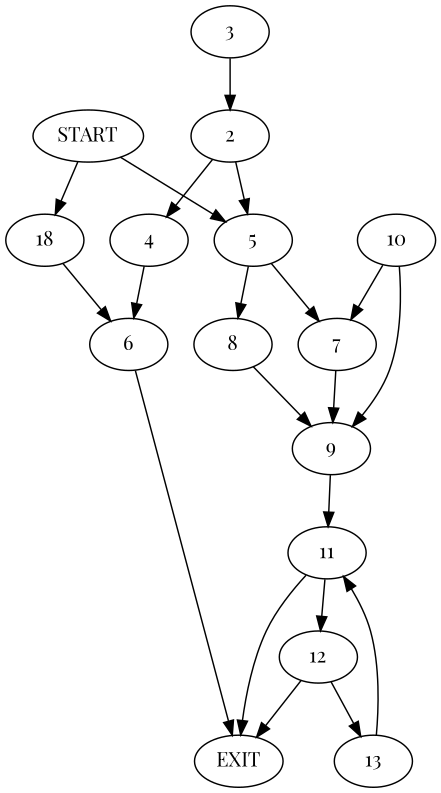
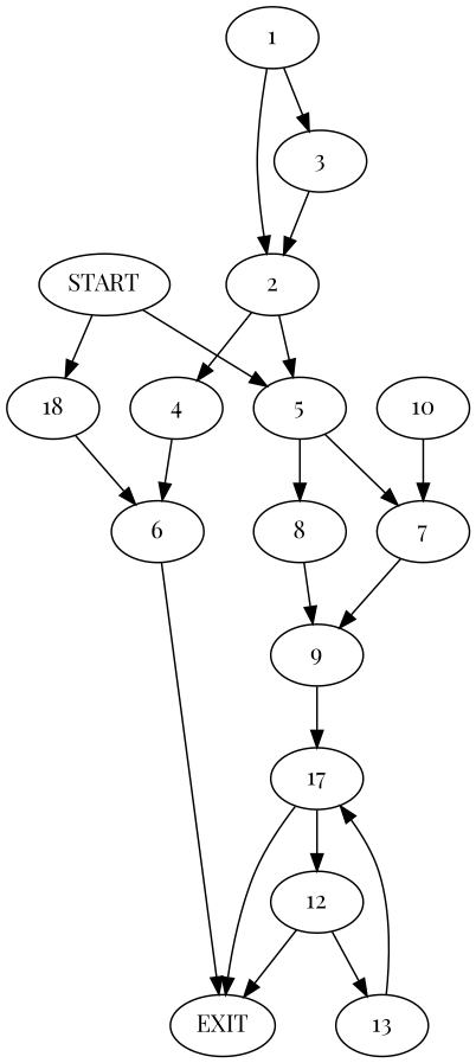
  digraph {
    fontname="Playfair Display"
    node [fontname="Playfair Display"]
    edge [fontname="Playfair Display"]
    n1 [label=START]
    n2 [label=18]
    5
+   1
    2
    3
    6
    n8 [label=EXIT]
    4
    7
    8
    9
-   11
+   11 [label=17]
    10
    12
    13
    n1 -> n2
    n1 -> 5
    n2 -> 6
    5 -> 7
    5 -> 8
+   1 -> 2
+   1 -> 3
    2 -> 5
    2 -> 4
    3 -> 2
    6 -> n8
    4 -> 6
    7 -> 9
    8 -> 9
    9 -> 11
    11 -> n8
    11 -> 12
    10 -> 7
-   10 -> 9
    12 -> n8
    12 -> 13
    13 -> 11
  }
